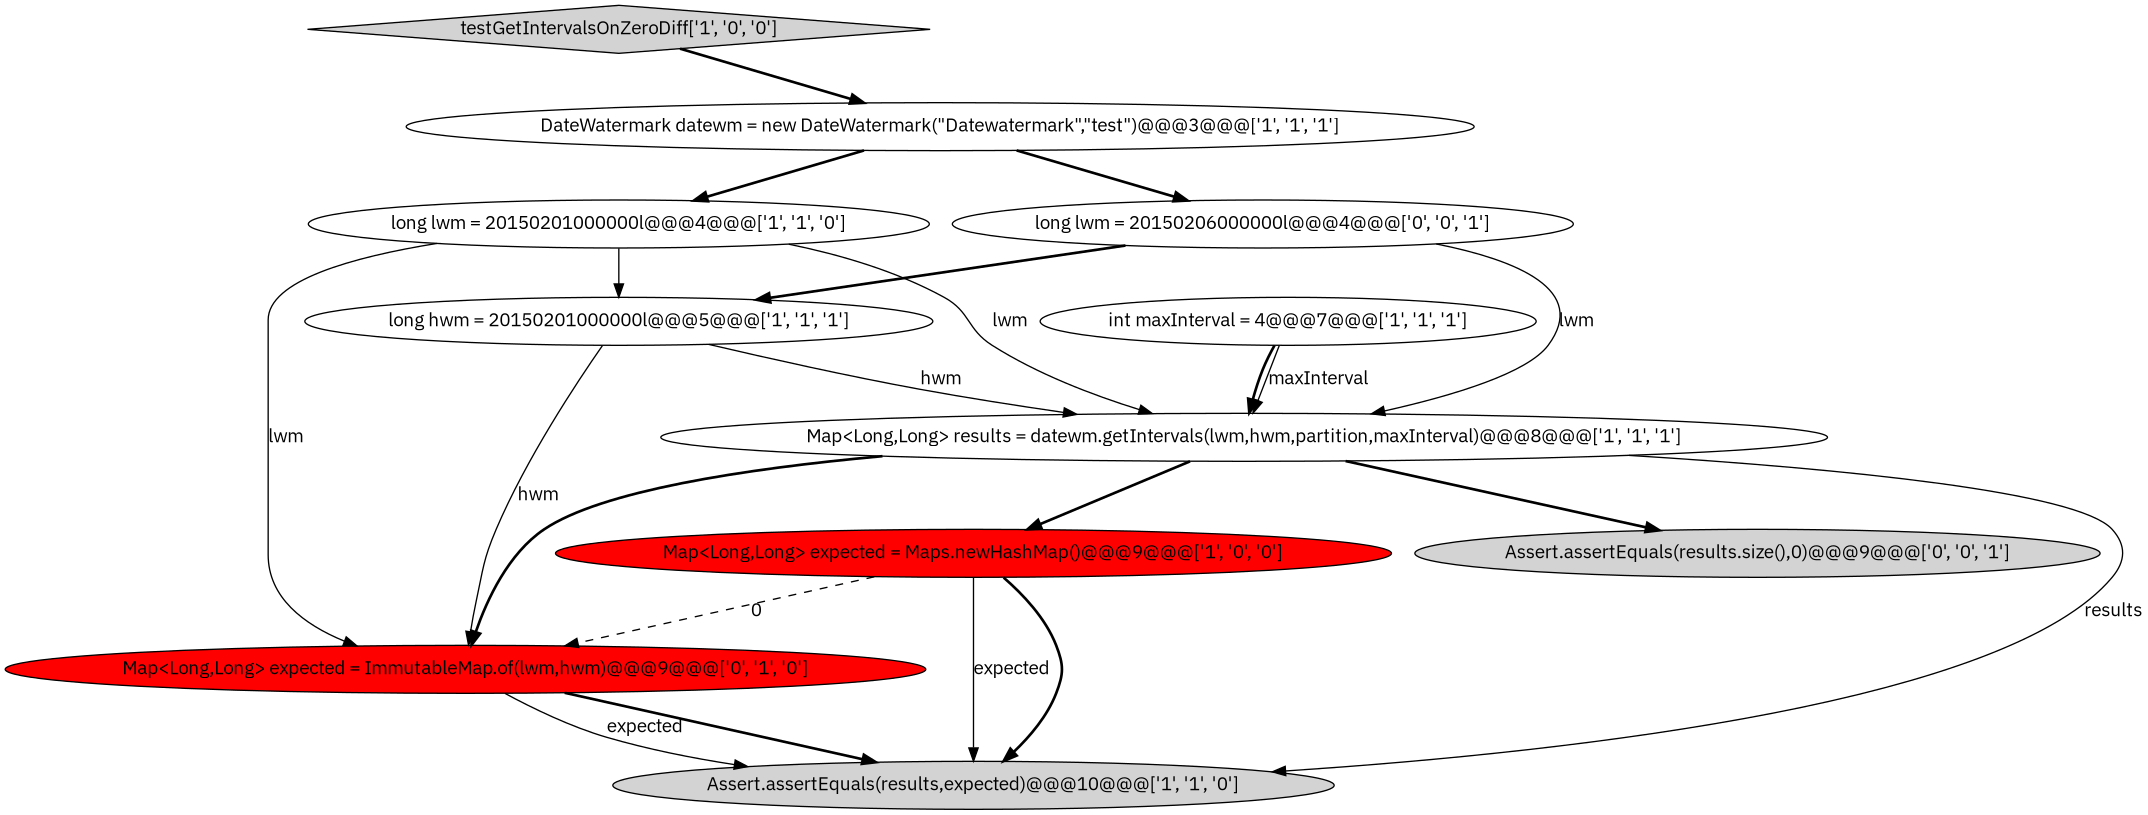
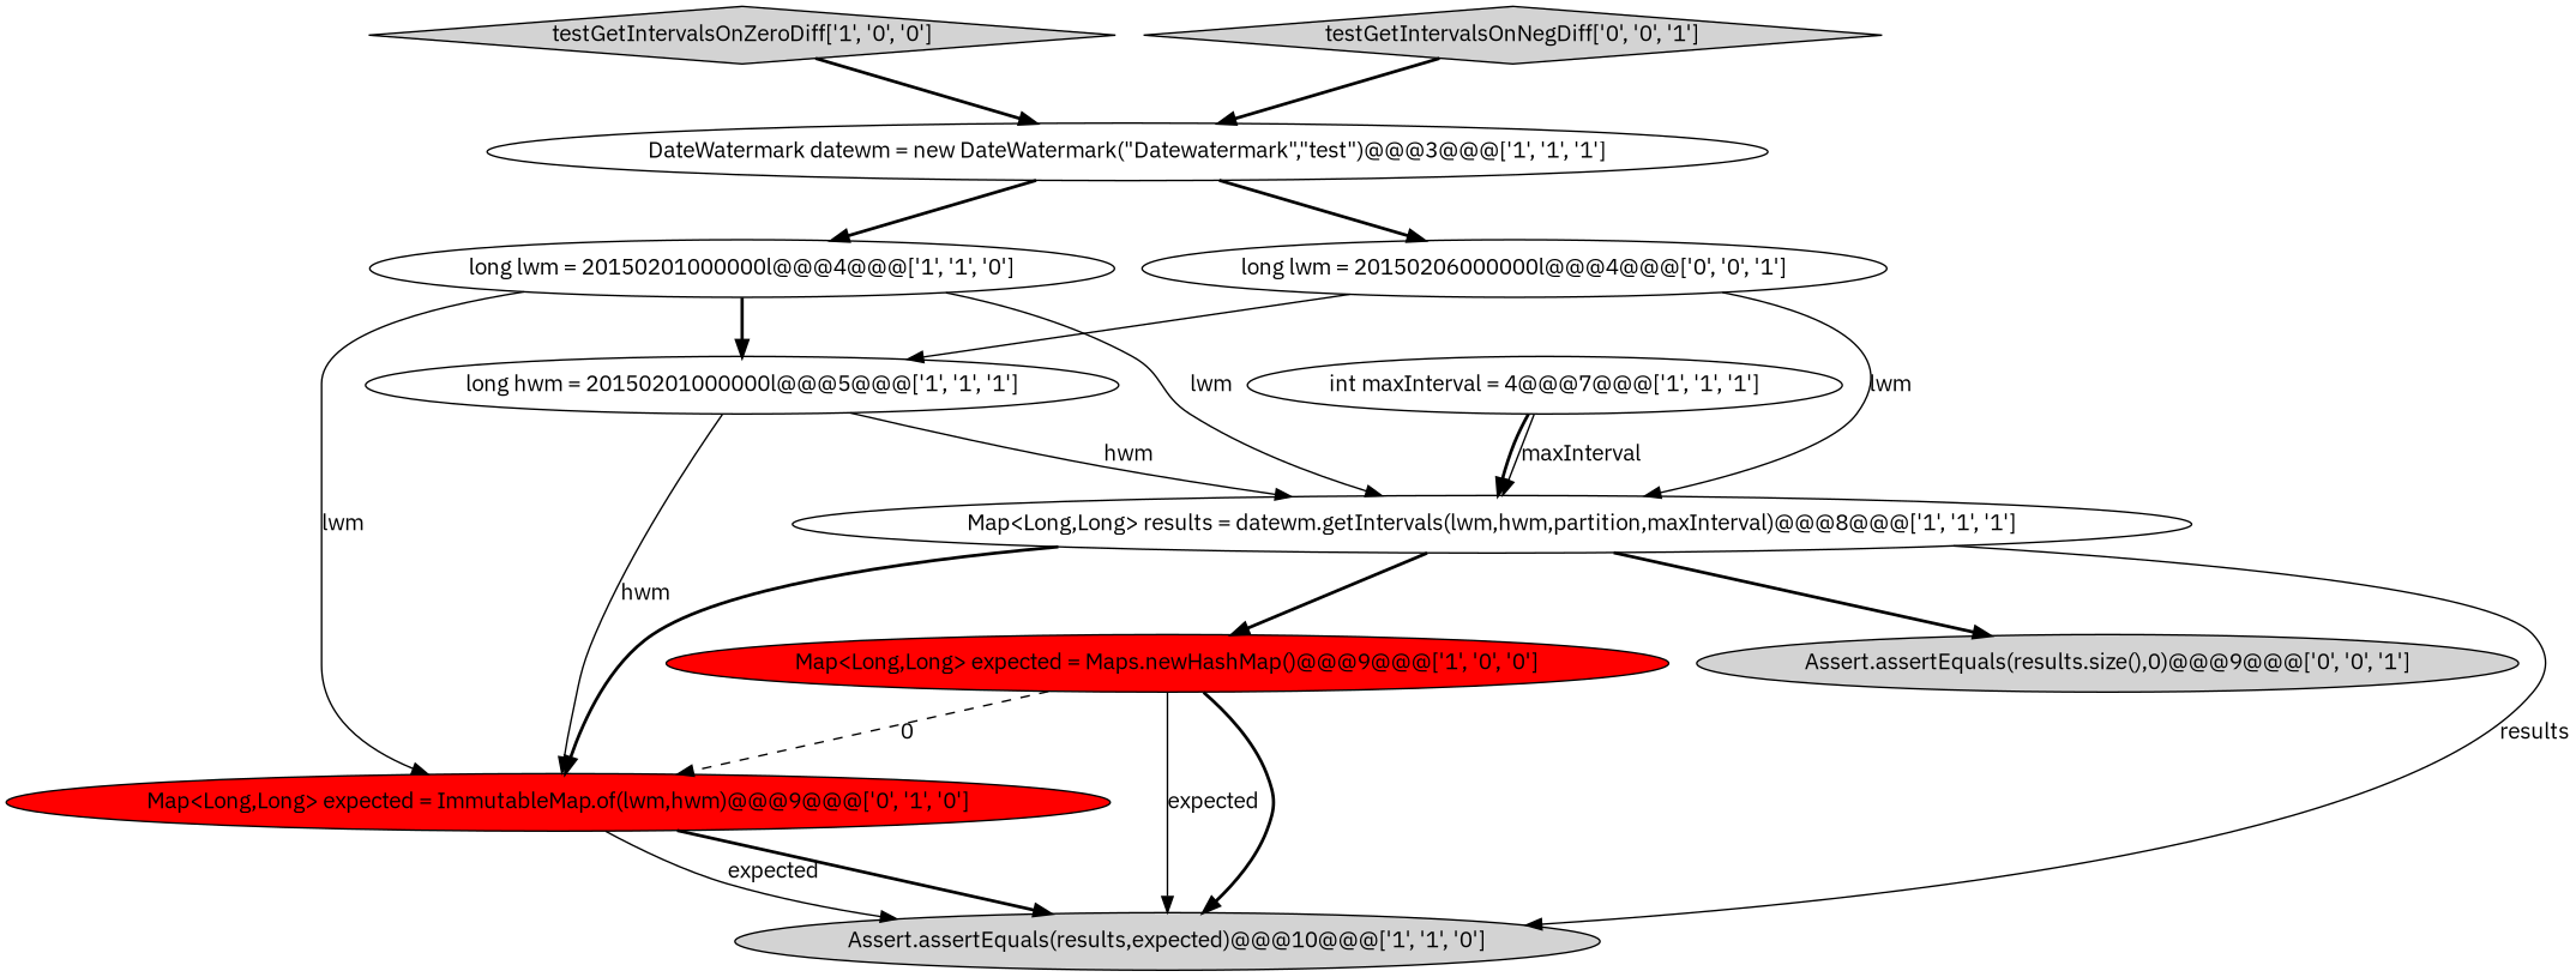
  digraph {
    fontname="IBM Plex Sans"
    node [fillcolor=white fontname="IBM Plex Sans" shape=ellipse style=filled]
    edge [fontname="IBM Plex Sans" style=bold]
    n1 [label="DateWatermark datewm = new DateWatermark(\"Datewatermark\",\"test\")@@@3@@@['1', '1', '1']"]
    n2 [label="long lwm = 20150201000000l@@@4@@@['1', '1', '0']"]
    n3 [label="long lwm = 20150206000000l@@@4@@@['0', '0', '1']"]
    n4 [label="long hwm = 20150201000000l@@@5@@@['1', '1', '1']"]
    n5 [fillcolor=red label="Map<Long,Long> expected = ImmutableMap.of(lwm,hwm)@@@9@@@['0', '1', '0']"]
    n6 [label="Map<Long,Long> results = datewm.getIntervals(lwm,hwm,partition,maxInterval)@@@8@@@['1', '1', '1']"]
    n7 [fillcolor=lightgray label="testGetIntervalsOnZeroDiff['1', '0', '0']" shape=diamond]
    n8 [fillcolor=lightgray label="Assert.assertEquals(results.size(),0)@@@9@@@['0', '0', '1']"]
    n9 [fillcolor=lightgray label="Assert.assertEquals(results,expected)@@@10@@@['1', '1', '0']"]
    n10 [fillcolor=red label="Map<Long,Long> expected = Maps.newHashMap()@@@9@@@['1', '0', '0']"]
    n11 [label="int maxInterval = 4@@@7@@@['1', '1', '1']"]
+   n12 [fillcolor=lightgray label="testGetIntervalsOnNegDiff['0', '0', '1']" shape=diamond]
    n1 -> n2
    n1 -> n3
-   n2 -> n4 [style=solid]
+   n2 -> n4
    n2 -> n5 [label=lwm style=solid]
    n2 -> n6 [label=lwm style=solid]
-   n3 -> n4
+   n3 -> n4 [style=solid]
    n3 -> n6 [label=lwm style=solid]
    n4 -> n5 [label=hwm style=solid]
    n4 -> n6 [label=hwm style=solid]
    n5 -> n9
    n5 -> n9 [label=expected style=solid]
    n6 -> n5
    n6 -> n8
    n6 -> n9 [label=results style=solid]
    n6 -> n10
    n7 -> n1
    n10 -> n5 [label=0 style=dashed]
    n10 -> n9
    n10 -> n9 [label=expected style=solid]
    n11 -> n6
    n11 -> n6 [label=maxInterval style=solid]
+   n12 -> n1
  }
